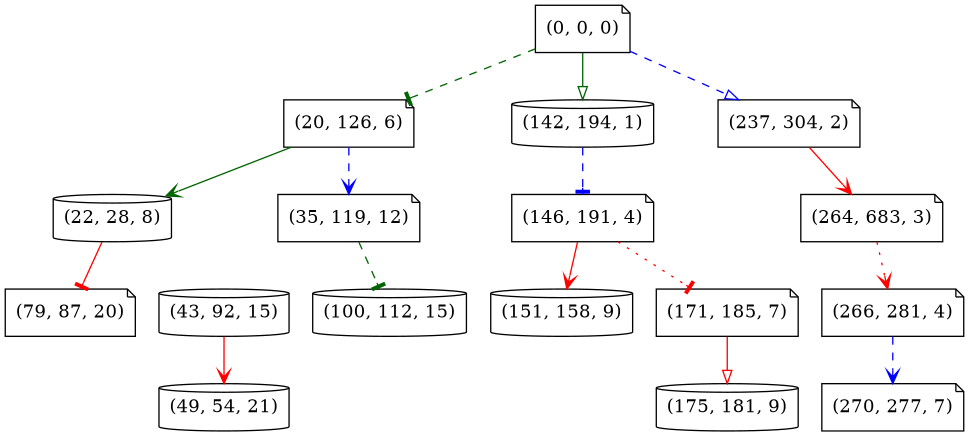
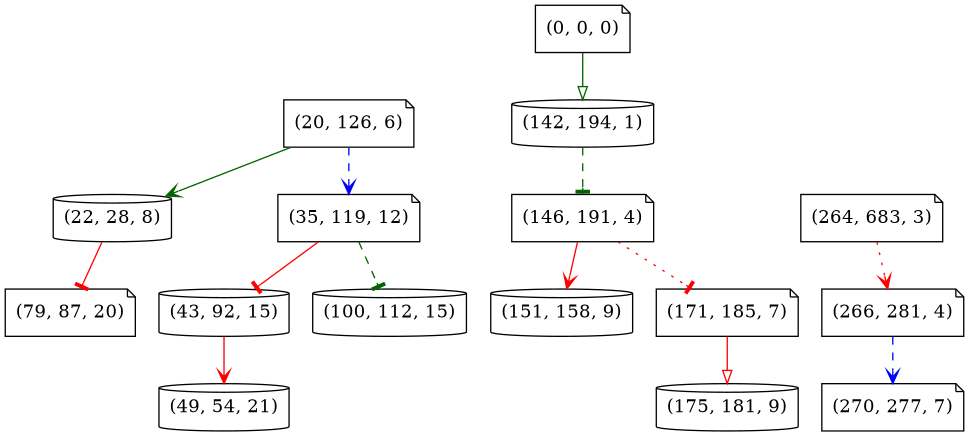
  digraph {
    node [shape=note]
    edge [arrowhead=vee color=red style=solid]
    "(0, 0, 0)"
    "(20, 126, 6)"
    "(142, 194, 1)" [shape=cylinder]
-   "(237, 304, 2)"
    "(22, 28, 8)" [shape=cylinder]
    "(35, 119, 12)"
    "(146, 191, 4)"
    n8 [label="(264, 683, 3)"]
    "(79, 87, 20)"
    "(43, 92, 15)" [shape=cylinder]
    "(100, 112, 15)" [shape=cylinder]
    "(49, 54, 21)" [shape=cylinder]
    "(151, 158, 9)" [shape=cylinder]
    "(171, 185, 7)"
    "(175, 181, 9)" [shape=cylinder]
    "(266, 281, 4)"
    "(270, 277, 7)"
-   "(0, 0, 0)" -> "(20, 126, 6)" [arrowhead=tee color=darkgreen style=dashed]
    "(0, 0, 0)" -> "(142, 194, 1)" [arrowhead=onormal color=darkgreen]
-   "(0, 0, 0)" -> "(237, 304, 2)" [arrowhead=onormal color=blue style=dashed]
    "(20, 126, 6)" -> "(22, 28, 8)" [color=darkgreen]
    "(20, 126, 6)" -> "(35, 119, 12)" [color=blue style=dashed]
-   "(142, 194, 1)" -> "(146, 191, 4)" [arrowhead=tee color=blue style=dashed]
-   "(237, 304, 2)" -> n8
+   "(142, 194, 1)" -> "(146, 191, 4)" [arrowhead=tee color=darkgreen style=dashed]
    "(22, 28, 8)" -> "(79, 87, 20)" [arrowhead=tee]
+   "(35, 119, 12)" -> "(43, 92, 15)" [arrowhead=tee]
    "(35, 119, 12)" -> "(100, 112, 15)" [arrowhead=tee color=darkgreen style=dashed]
    "(146, 191, 4)" -> "(151, 158, 9)"
    "(146, 191, 4)" -> "(171, 185, 7)" [arrowhead=tee style=dotted]
    n8 -> "(266, 281, 4)" [style=dotted]
    "(43, 92, 15)" -> "(49, 54, 21)"
    "(171, 185, 7)" -> "(175, 181, 9)" [arrowhead=onormal]
    "(266, 281, 4)" -> "(270, 277, 7)" [color=blue style=dashed]
  }
